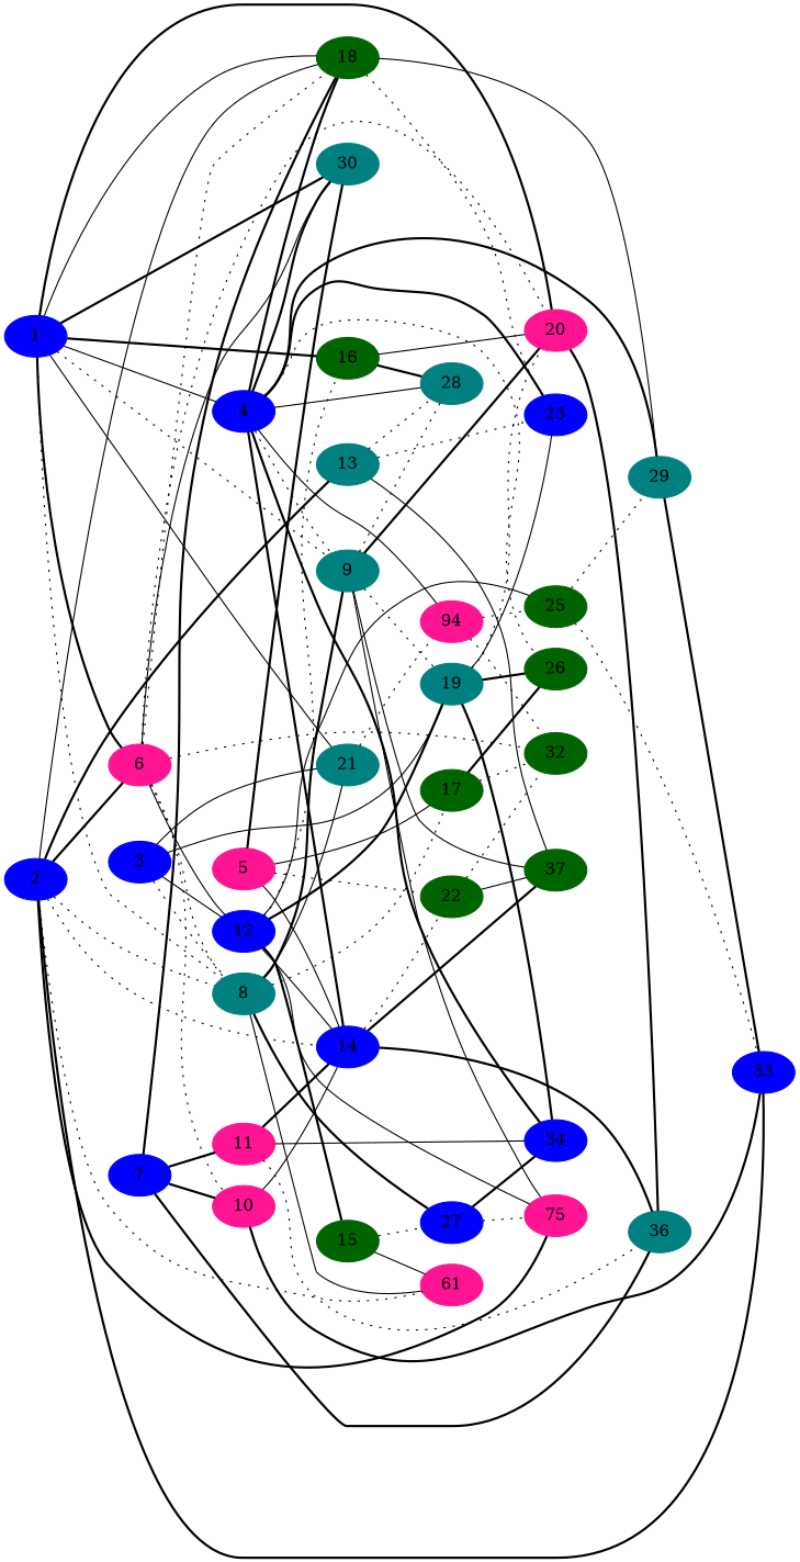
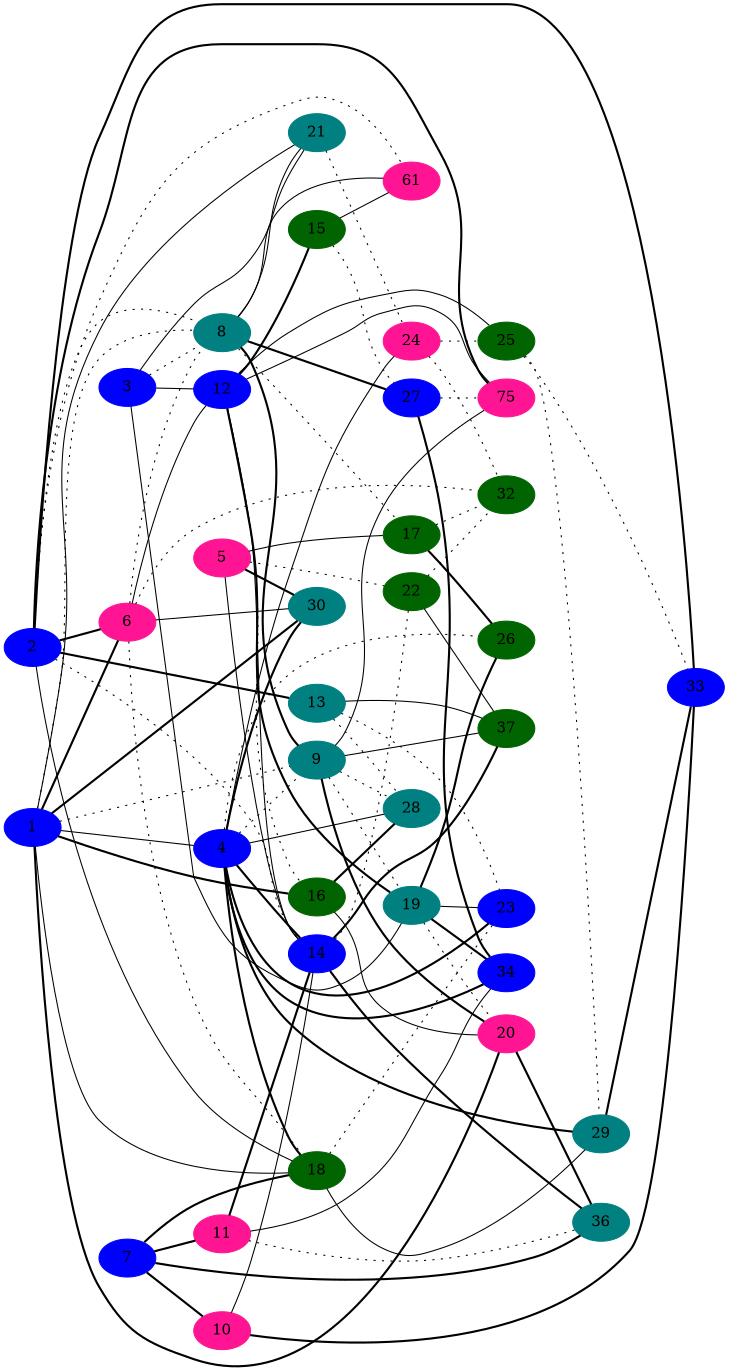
  graph {
    rankdir=LR
    node [color=blue style=filled]
    edge [style=bold weight=1.0]
    1
    4
    6 [color=deeppink]
    8 [color=teal]
    9 [color=teal]
    16 [color=darkgreen]
    18 [color=darkgreen]
    20 [color=deeppink]
    21 [color=teal]
    30 [color=teal]
    14
    23
-   24 [color=deeppink label=94]
+   24 [color=deeppink]
    26 [color=darkgreen]
    28 [color=teal]
    29 [color=teal]
    34
    12
    10 [color=deeppink]
    32 [color=darkgreen]
    n21 [color=deeppink label=61]
    17 [color=darkgreen]
    27
    n24 [color=deeppink label=75]
    19 [color=teal]
    37 [color=darkgreen]
    36 [color=teal]
    2
    13 [color=teal]
    33
    22 [color=darkgreen]
    3
    15 [color=darkgreen]
    25 [color=darkgreen]
    5 [color=deeppink]
    7
    11 [color=deeppink]
    1 -- 4 [style=solid]
    1 -- 6 [weight=2.0]
    1 -- 8 [style=dotted]
    1 -- 9 [style=dotted]
    1 -- 16
    1 -- 18 [style=solid weight=2.0]
    1 -- 20 [weight=2.0]
    1 -- 21 [style=solid]
    1 -- 30
    4 -- 9 [style=dotted]
    4 -- 18
    4 -- 30
    4 -- 14
    4 -- 23
    4 -- 24 [style=solid]
    4 -- 26 [style=dotted weight=2.0]
    4 -- 28 [style=solid]
    4 -- 29
    4 -- 34
    6 -- 8 [style=dotted]
    6 -- 18 [style=dotted]
-   6 -- 20 [style=dotted]
    6 -- 30 [style=solid]
    6 -- 12 [style=solid]
-   6 -- 10 [style=dotted]
    6 -- 32 [style=dotted]
    8 -- 9
    8 -- 21 [style=solid]
    8 -- n21 [style=solid weight=2.0]
    8 -- 17 [style=dotted]
    8 -- 27
    9 -- 20
    9 -- 28 [style=dotted]
    9 -- n24 [style=solid]
    9 -- 19 [style=dotted]
    9 -- 37 [style=solid]
    16 -- 20 [style=solid]
    16 -- 28
    18 -- 23 [style=dotted]
    18 -- 29 [style=solid]
    20 -- 36
    21 -- 24 [style=dotted]
    14 -- 37
    14 -- 36
    14 -- 22 [style=dotted]
    24 -- 32 [style=dotted]
    24 -- 25 [style=dotted]
    29 -- 33
    12 -- 16 [style=dotted]
    12 -- 14 [style=solid weight=2.0]
    12 -- n24 [style=solid]
    12 -- 19
    12 -- 15 [weight=2.0]
    12 -- 25 [style=solid]
    10 -- 14 [style=solid]
    10 -- 33
    17 -- 26
    17 -- 32 [style=dotted]
    27 -- 34
    27 -- n24 [style=dotted]
    19 -- 20 [style=dotted weight=2.0]
    19 -- 23 [style=solid]
    19 -- 26
    19 -- 34
    2 -- 6
    2 -- 8 [style=dotted]
    2 -- 18 [style=solid weight=3.0]
    2 -- 14 [style=dotted]
    2 -- n21 [style=dotted]
    2 -- n24
    2 -- 13
    2 -- 33
    13 -- 23 [style=dotted]
    13 -- 28 [style=dotted]
    13 -- 37 [style=solid]
    22 -- 32 [style=dotted]
    22 -- 37 [style=solid]
    3 -- 8 [style=dotted]
    3 -- 21 [style=solid]
    3 -- 12 [style=solid]
    3 -- 19 [style=solid]
    15 -- n21 [style=solid]
    15 -- 27 [style=dotted]
    25 -- 29 [style=dotted]
    25 -- 33 [style=dotted]
    5 -- 30
    5 -- 14 [style=solid]
    5 -- 17 [style=solid]
    5 -- 22 [style=dotted]
    7 -- 18
    7 -- 10
    7 -- 36
    7 -- 11
    11 -- 14
    11 -- 34 [style=solid]
    11 -- 36 [style=dotted]
  }
